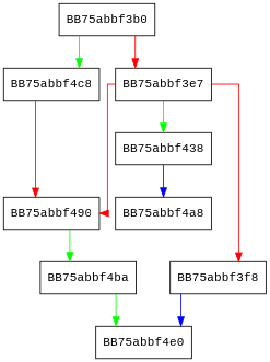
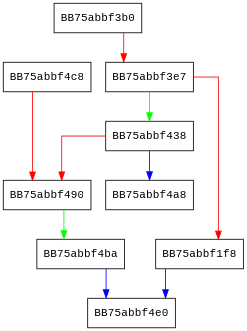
  digraph {
    fontname="Liberation Mono"
    splines=ortho
    node [fontname="Liberation Mono" shape=box]
    edge [color=red fontname="Liberation Mono"]
    BB75abbf3b0
    BB75abbf4c8
    n3 [label=BB75abbf3e7]
    BB75abbf490
    BB75abbf438
-   BB75abbf3f8
+   BB75abbf3f8 [label=BB75abbf1f8]
    BB75abbf4a8
    BB75abbf4e0
    BB75abbf4ba
-   BB75abbf3b0 -> BB75abbf4c8 [color=green]
    BB75abbf3b0 -> n3
    BB75abbf4c8 -> BB75abbf490
    n3 -> BB75abbf438 [color=green]
    n3 -> BB75abbf3f8
    BB75abbf490 -> BB75abbf4ba [color=green]
-   n3 -> BB75abbf490
+   BB75abbf438 -> BB75abbf490
    BB75abbf438 -> BB75abbf4a8 [color=blue]
    BB75abbf3f8 -> BB75abbf4e0 [color=blue]
-   BB75abbf4ba -> BB75abbf4e0 [color=green]
+   BB75abbf4ba -> BB75abbf4e0 [color=blue]
  }
